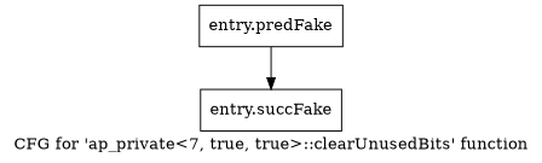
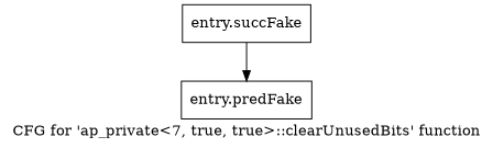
  digraph {
    label="CFG for 'ap_private\<7, true, true\>::clearUnusedBits' function"
    node [shape=record]
    n1 [label="{entry.predFake}"]
    n2 [filename="/home/omerfaruk/tools/Xilinx/Vitis_HLS/2023.2/include/etc/ap_private.h" label="{entry.succFake}" linenumber=2232]
-   n1 -> n2 [execusionnum=12 filename="/home/omerfaruk/tools/Xilinx/Vitis_HLS/2023.2/include/etc/ap_private.h"]
+   n2 -> n1 [execusionnum=12 filename="/home/omerfaruk/tools/Xilinx/Vitis_HLS/2023.2/include/etc/ap_private.h"]
  }
